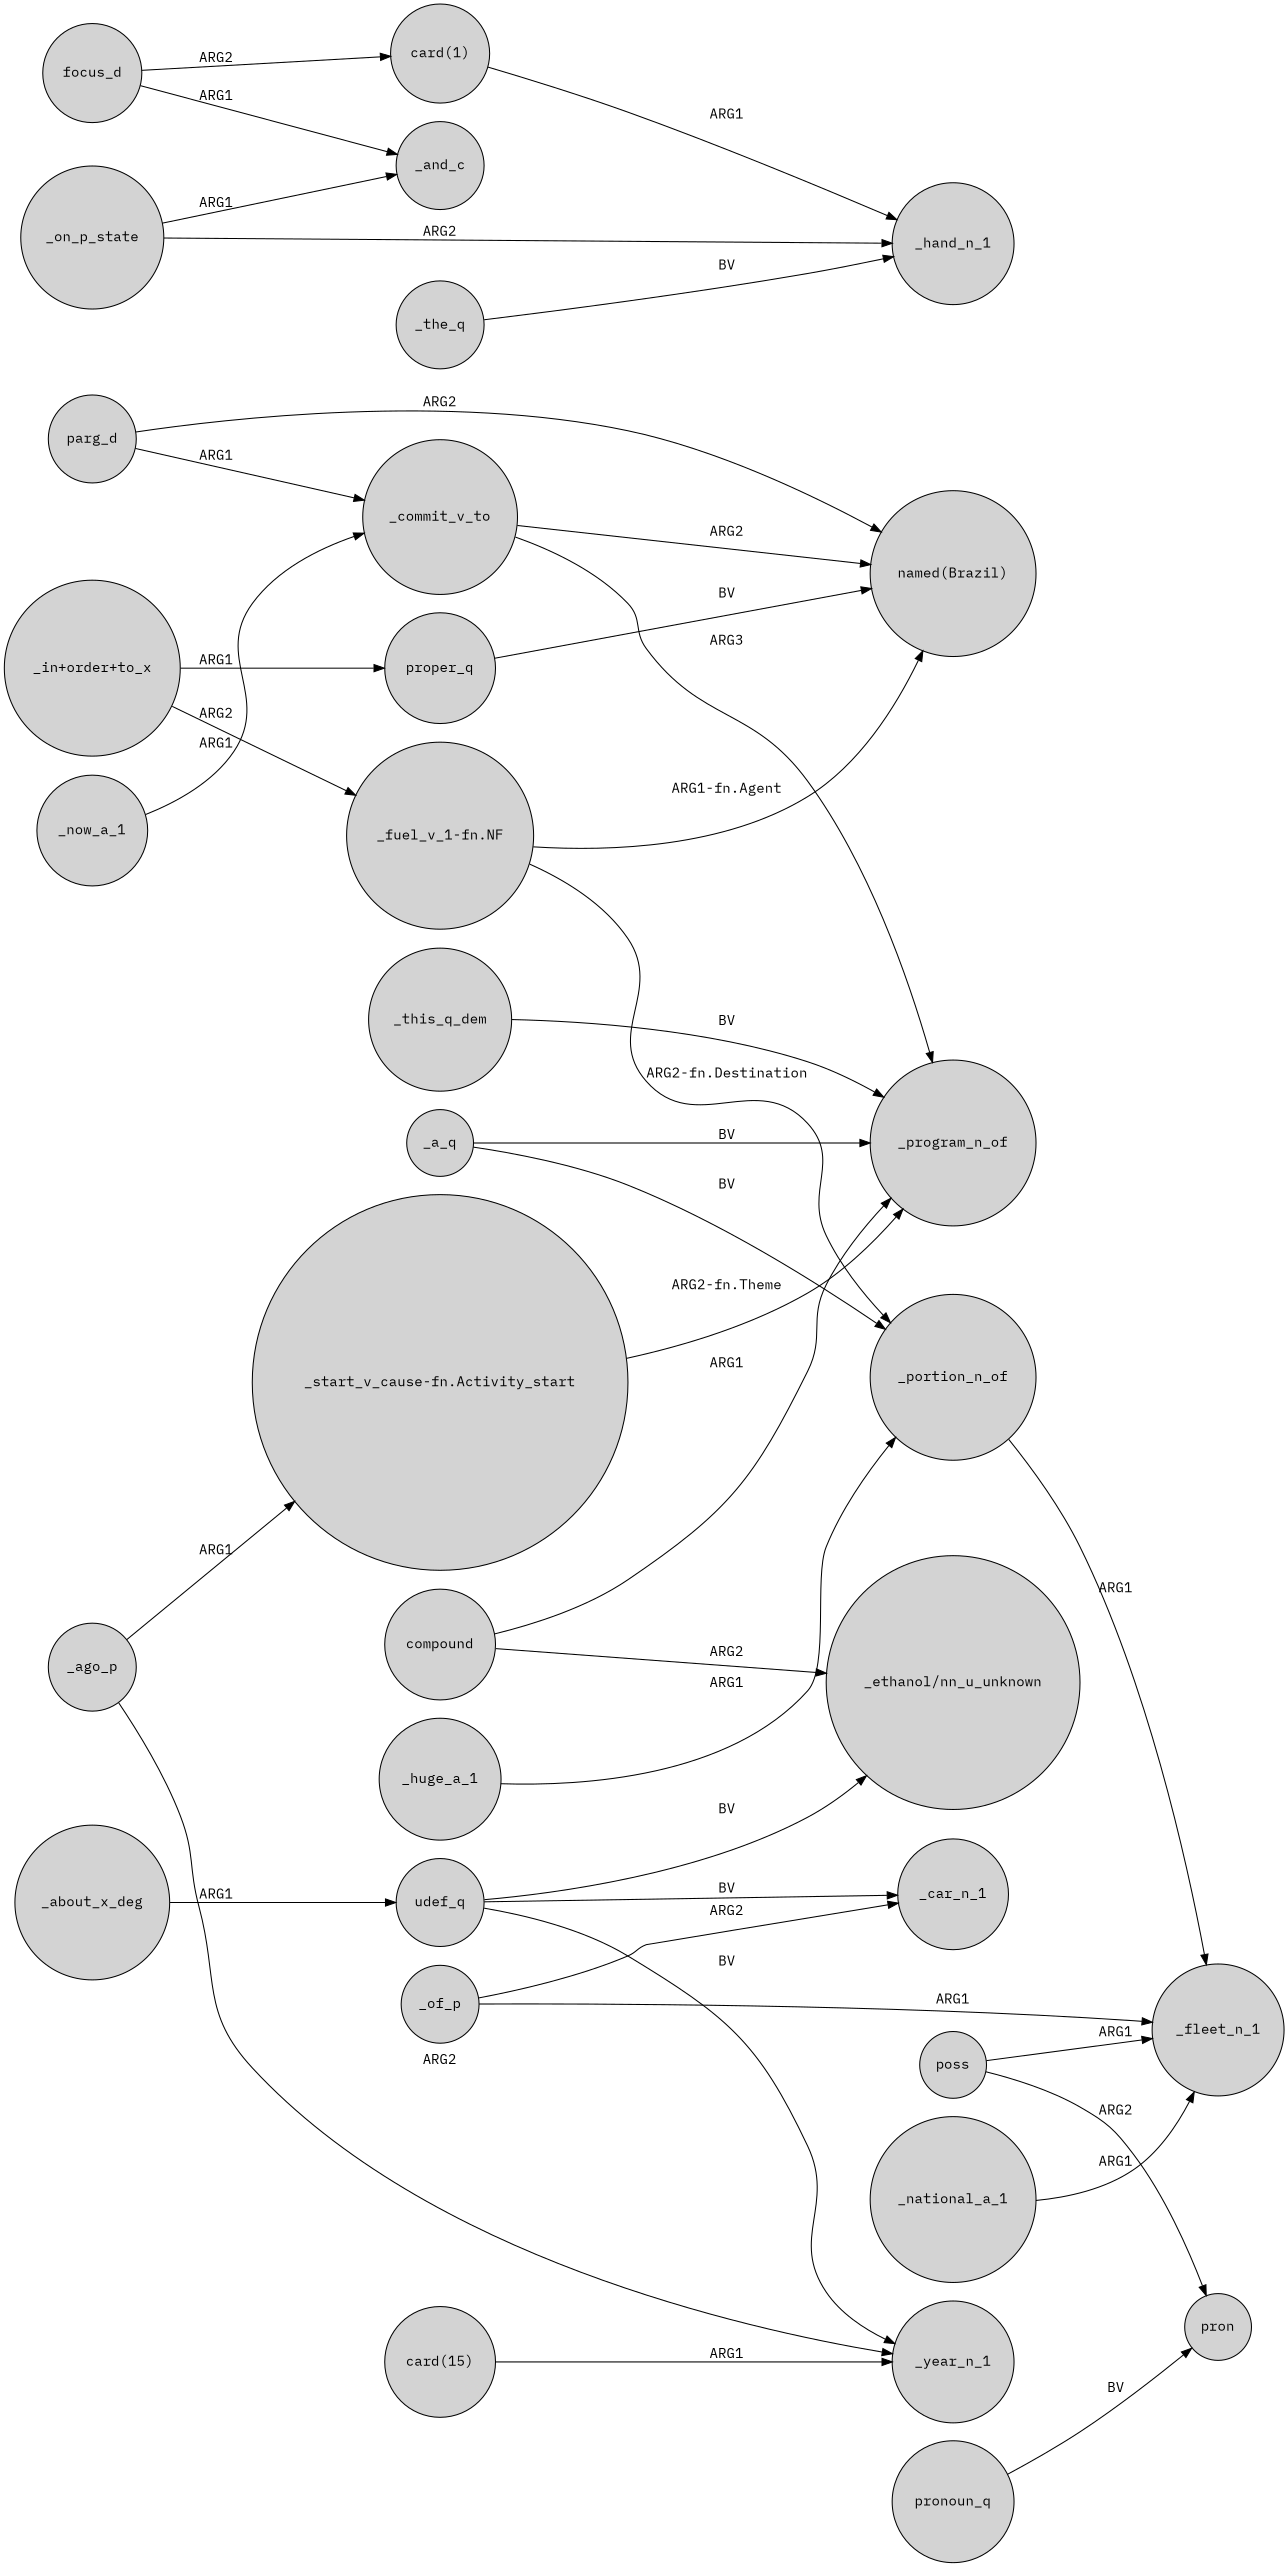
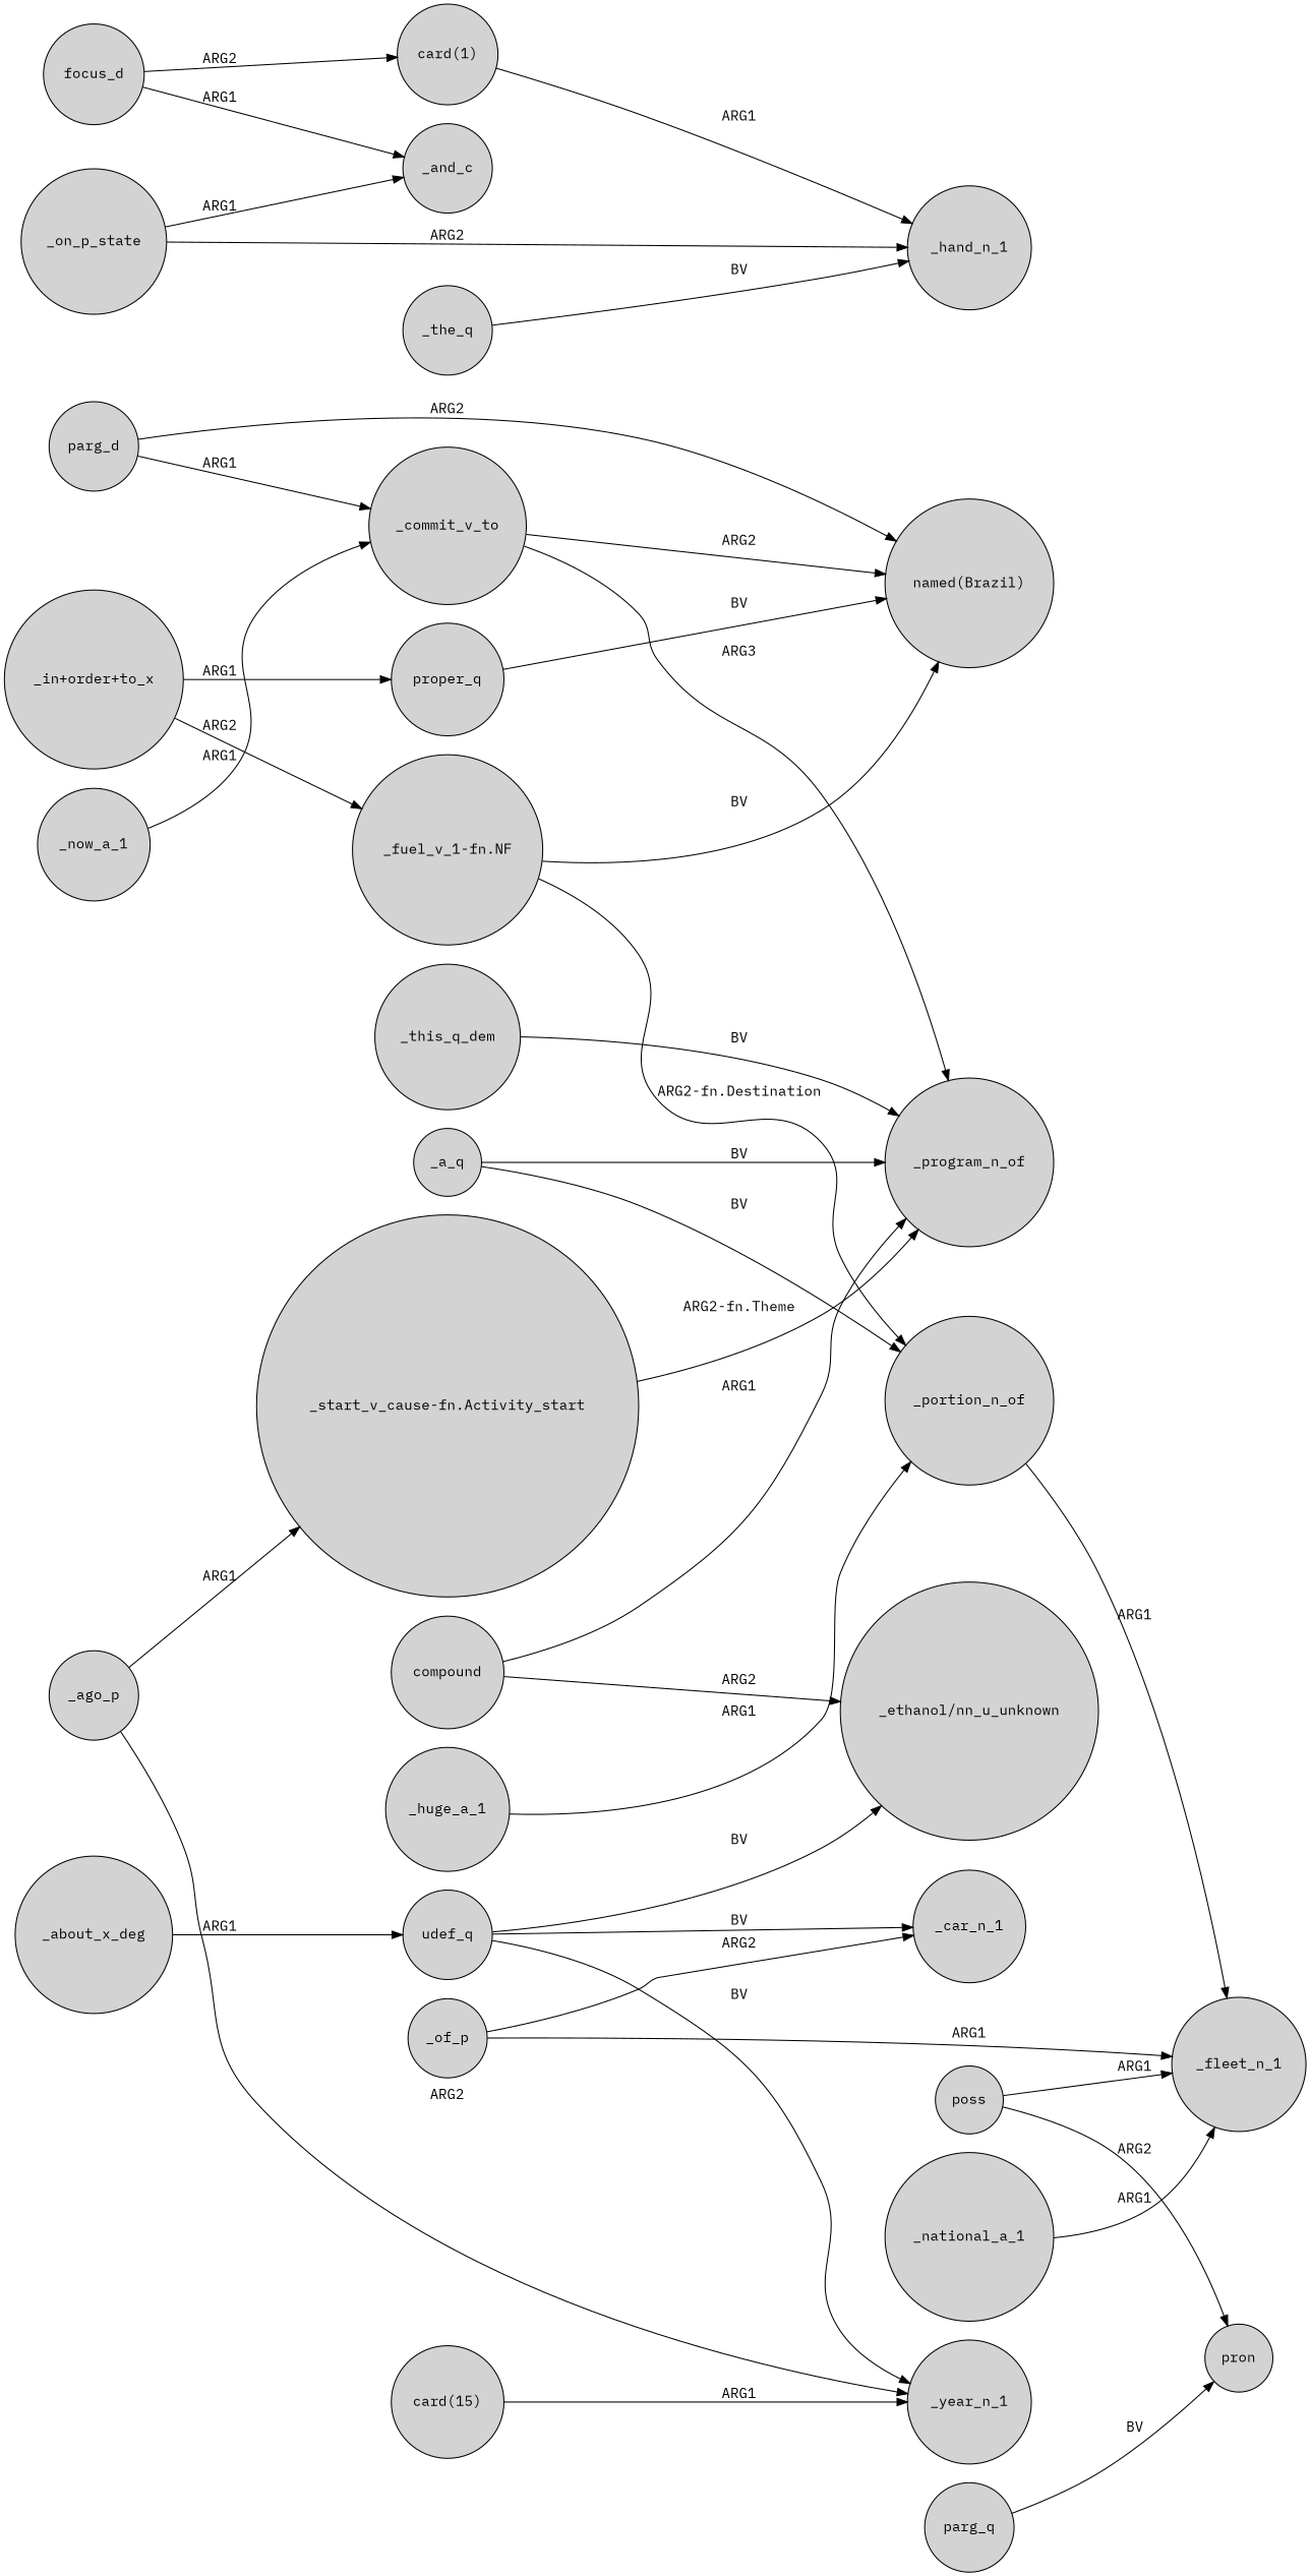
  digraph {
    fontname="IBM Plex Mono"
    rankdir=LR
    node [fontname="IBM Plex Mono" shape=circle style=filled]
    edge [fontname="IBM Plex Mono"]
    "_fuel_v_1-fn.NF"
    "named(Brazil)"
    _portion_n_of
    _fleet_n_1
    poss
    pron
    _of_p
    _car_n_1
    focus_d
    _and_c
    "card(1)"
    _on_p_state
    _hand_n_1
    "_start_v_cause-fn.Activity_start"
    _program_n_of
    _ago_p
    _year_n_1
    "card(15)"
    _about_x_deg
    udef_q
    "_ethanol/nn_u_unknown"
    "_in+order+to_x"
    proper_q
    _the_q
-   pronoun_q
+   pronoun_q [label=parg_q]
    _commit_v_to
    _huge_a_1
    _a_q
    compound
    _national_a_1
    _now_a_1
    parg_d
    _this_q_dem
-   "_fuel_v_1-fn.NF" -> "named(Brazil)" [label="ARG1-fn.Agent"]
+   "_fuel_v_1-fn.NF" -> "named(Brazil)" [label=BV]
    "_fuel_v_1-fn.NF" -> _portion_n_of [label="ARG2-fn.Destination"]
    _portion_n_of -> _fleet_n_1 [label=ARG1]
    poss -> _fleet_n_1 [label=ARG1]
    poss -> pron [label=ARG2]
    _of_p -> _fleet_n_1 [label=ARG1]
    _of_p -> _car_n_1 [label=ARG2]
    focus_d -> _and_c [label=ARG1]
    focus_d -> "card(1)" [label=ARG2]
    "card(1)" -> _hand_n_1 [label=ARG1]
    _on_p_state -> _and_c [label=ARG1]
    _on_p_state -> _hand_n_1 [label=ARG2]
    "_start_v_cause-fn.Activity_start" -> _program_n_of [label="ARG2-fn.Theme"]
    _ago_p -> "_start_v_cause-fn.Activity_start" [label=ARG1]
    _ago_p -> _year_n_1 [label=ARG2]
    "card(15)" -> _year_n_1 [label=ARG1]
    _about_x_deg -> udef_q [label=ARG1]
    udef_q -> _car_n_1 [label=BV]
    udef_q -> _year_n_1 [label=BV]
    udef_q -> "_ethanol/nn_u_unknown" [label=BV]
    "_in+order+to_x" -> "_fuel_v_1-fn.NF" [label=ARG2]
    "_in+order+to_x" -> proper_q [label=ARG1]
    proper_q -> "named(Brazil)" [label=BV]
    _the_q -> _hand_n_1 [label=BV]
    pronoun_q -> pron [label=BV]
    _commit_v_to -> "named(Brazil)" [label=ARG2]
    _commit_v_to -> _program_n_of [label=ARG3]
    _huge_a_1 -> _portion_n_of [label=ARG1]
    _a_q -> _portion_n_of [label=BV]
    _a_q -> _program_n_of [label=BV]
    compound -> _program_n_of [label=ARG1]
    compound -> "_ethanol/nn_u_unknown" [label=ARG2]
    _national_a_1 -> _fleet_n_1 [label=ARG1]
    _now_a_1 -> _commit_v_to [label=ARG1]
    parg_d -> "named(Brazil)" [label=ARG2]
    parg_d -> _commit_v_to [label=ARG1]
    _this_q_dem -> _program_n_of [label=BV]
  }
